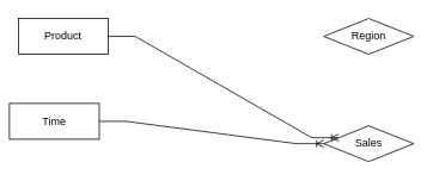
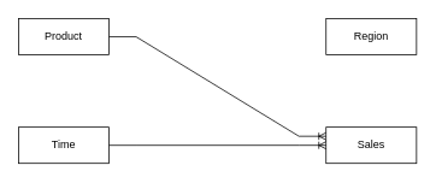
  <mxCell id="0" />
  <mxCell id="1" parent="0" />
  <mxCell id="2" value="Product" style="whiteSpace=wrap;html=1;align=center;" parent="1" vertex="1"><mxGeometry x="20" y="20" width="100" height="40" as="geometry" /></mxCell>
- <mxCell id="3" value="Time" style="whiteSpace=wrap;html=1;align=center;" parent="1" vertex="1"><mxGeometry x="10" y="115" width="100" height="40" as="geometry" /></mxCell>
- <mxCell id="4" value="Region" style="rhombus;whiteSpace=wrap;html=1;align=center;" parent="1" vertex="1"><mxGeometry x="360" y="20" width="100" height="40" as="geometry" /></mxCell>
- <mxCell id="5" value="Sales" style="rhombus;whiteSpace=wrap;html=1;align=center;" parent="1" vertex="1"><mxGeometry x="360" y="140" width="100" height="40" as="geometry" /></mxCell>
+ <mxCell id="3" value="Time" style="whiteSpace=wrap;html=1;align=center;" parent="1" vertex="1"><mxGeometry x="20" y="140" width="100" height="40" as="geometry" /></mxCell>
+ <mxCell id="4" value="Region" style="whiteSpace=wrap;html=1;align=center;" parent="1" vertex="1"><mxGeometry x="360" y="20" width="100" height="40" as="geometry" /></mxCell>
+ <mxCell id="5" value="Sales" style="whiteSpace=wrap;html=1;align=center;" parent="1" vertex="1"><mxGeometry x="360" y="140" width="100" height="40" as="geometry" /></mxCell>
  <mxCell id="6" value="" style="edgeStyle=entityRelationEdgeStyle;fontSize=12;html=1;endArrow=ERoneToMany;rounded=0;exitX=1;exitY=0.5;exitDx=0;exitDy=0;entryX=0;entryY=0.5;entryDx=0;entryDy=0;" edge="1" parent="1" source="3" target="5"><mxGeometry width="100" height="100" relative="1" as="geometry"><mxPoint x="250" y="240" as="sourcePoint" /><mxPoint x="350" y="140" as="targetPoint" /></mxGeometry></mxCell>
  <mxCell id="7" value="" style="edgeStyle=entityRelationEdgeStyle;fontSize=12;html=1;endArrow=ERoneToMany;rounded=0;exitX=1;exitY=0.5;exitDx=0;exitDy=0;entryX=0;entryY=0.25;entryDx=0;entryDy=0;" edge="1" parent="1" source="2" target="5"><mxGeometry width="100" height="100" relative="1" as="geometry"><mxPoint x="250" y="240" as="sourcePoint" /><mxPoint x="350" y="140" as="targetPoint" /></mxGeometry></mxCell>
